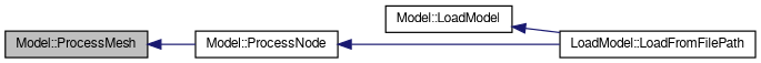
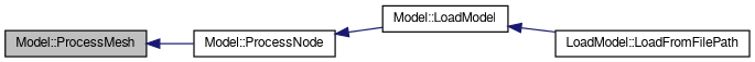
  digraph {
    rankdir=LR
    node [color=black fontname=FreeSans fontsize=10 shape=record]
    edge [color=midnightblue dir=back fontname=FreeSans fontsize=10 labelfontname=FreeSans labelfontsize=10 style=solid]
    n1 [fillcolor=grey75 fontcolor=black height=0.2 label="Model::ProcessMesh" style=filled width=0.4]
    n2 [height=0.2 label="Model::ProcessNode" width=0.4]
    n3 [height=0.2 label="Model::LoadModel" width=0.4]
    n4 [height=0.2 label="LoadModel::LoadFromFilePath" width=0.4]
    n1 -> n2
-   n2 -> n4
+   n2 -> n3
    n3 -> n4
  }
